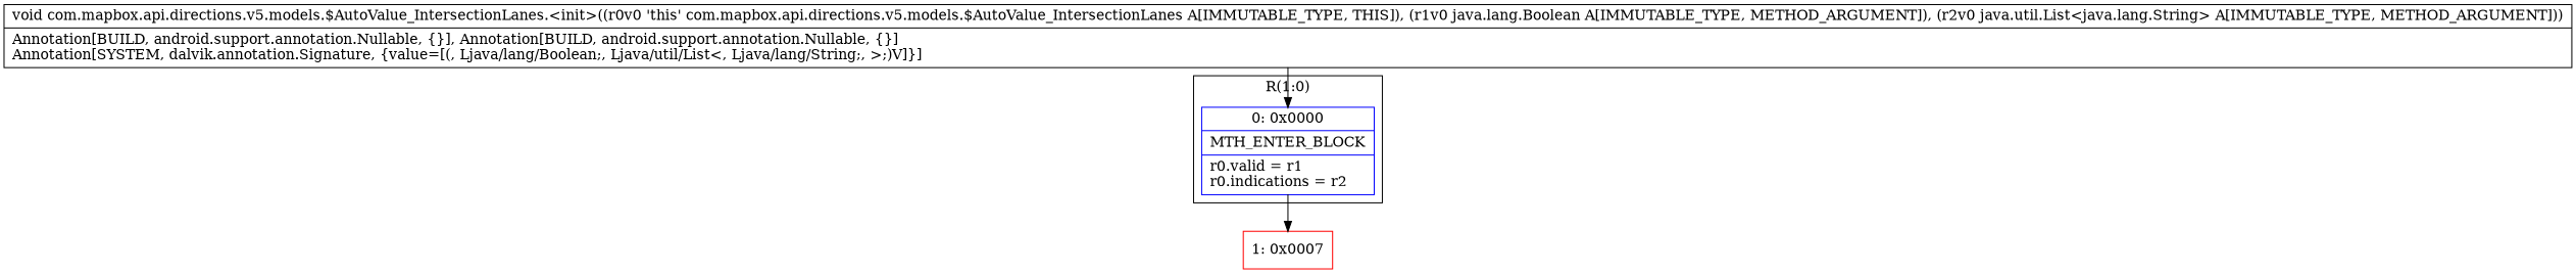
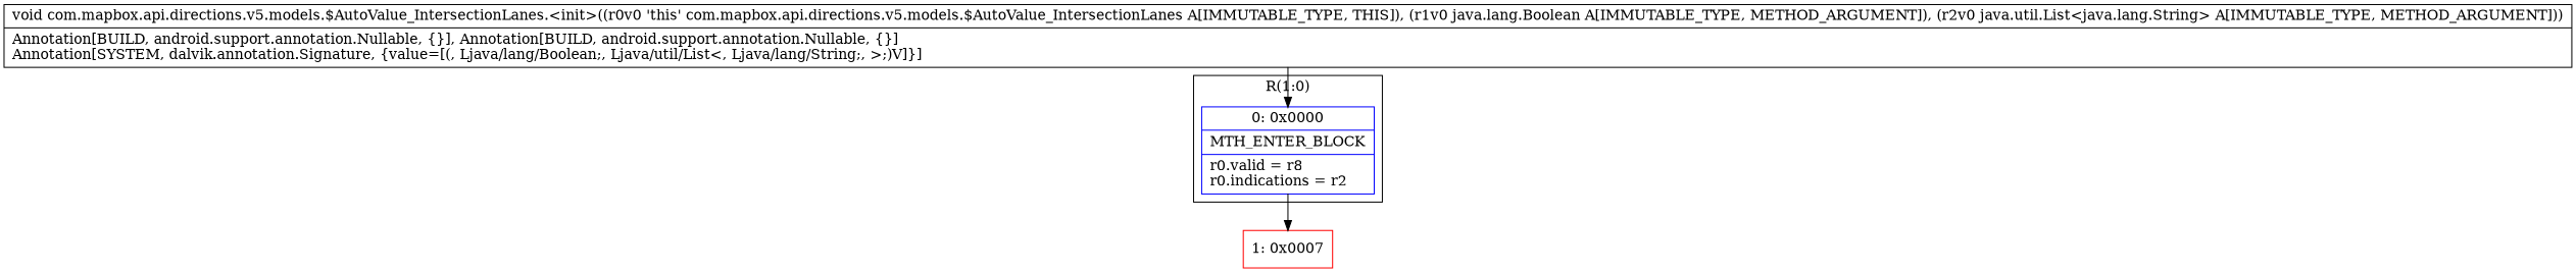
  digraph {
    node [shape=record]
-   n1 [color=blue label="{0\:\ 0x0000|MTH_ENTER_BLOCK\l|r0.valid = r1\lr0.indications = r2\l}"]
+   n1 [color=blue label="{0\:\ 0x0000|MTH_ENTER_BLOCK\l|r0.valid = r8\lr0.indications = r2\l}"]
    n2 [color=red label="{1\:\ 0x0007}"]
    n3 [label="{void com.mapbox.api.directions.v5.models.$AutoValue_IntersectionLanes.\<init\>((r0v0 'this' com.mapbox.api.directions.v5.models.$AutoValue_IntersectionLanes A[IMMUTABLE_TYPE, THIS]), (r1v0 java.lang.Boolean A[IMMUTABLE_TYPE, METHOD_ARGUMENT]), (r2v0 java.util.List\<java.lang.String\> A[IMMUTABLE_TYPE, METHOD_ARGUMENT]))  | Annotation[BUILD, android.support.annotation.Nullable, \{\}], Annotation[BUILD, android.support.annotation.Nullable, \{\}]\lAnnotation[SYSTEM, dalvik.annotation.Signature, \{value=[(, Ljava\/lang\/Boolean;, Ljava\/util\/List\<, Ljava\/lang\/String;, \>;)V]\}]\l}"]
    subgraph cluster_1 {
      label="R(1:0)"
      n1
    }
    n1 -> n2
    n3 -> n1
  }
